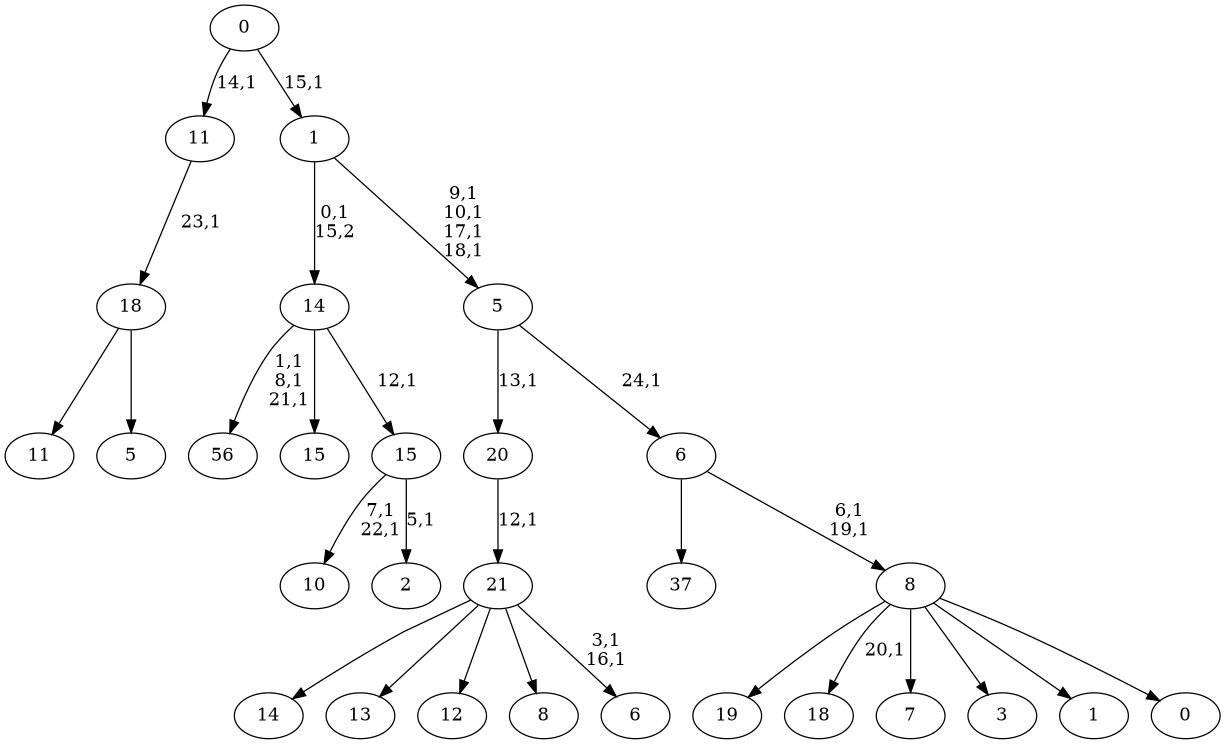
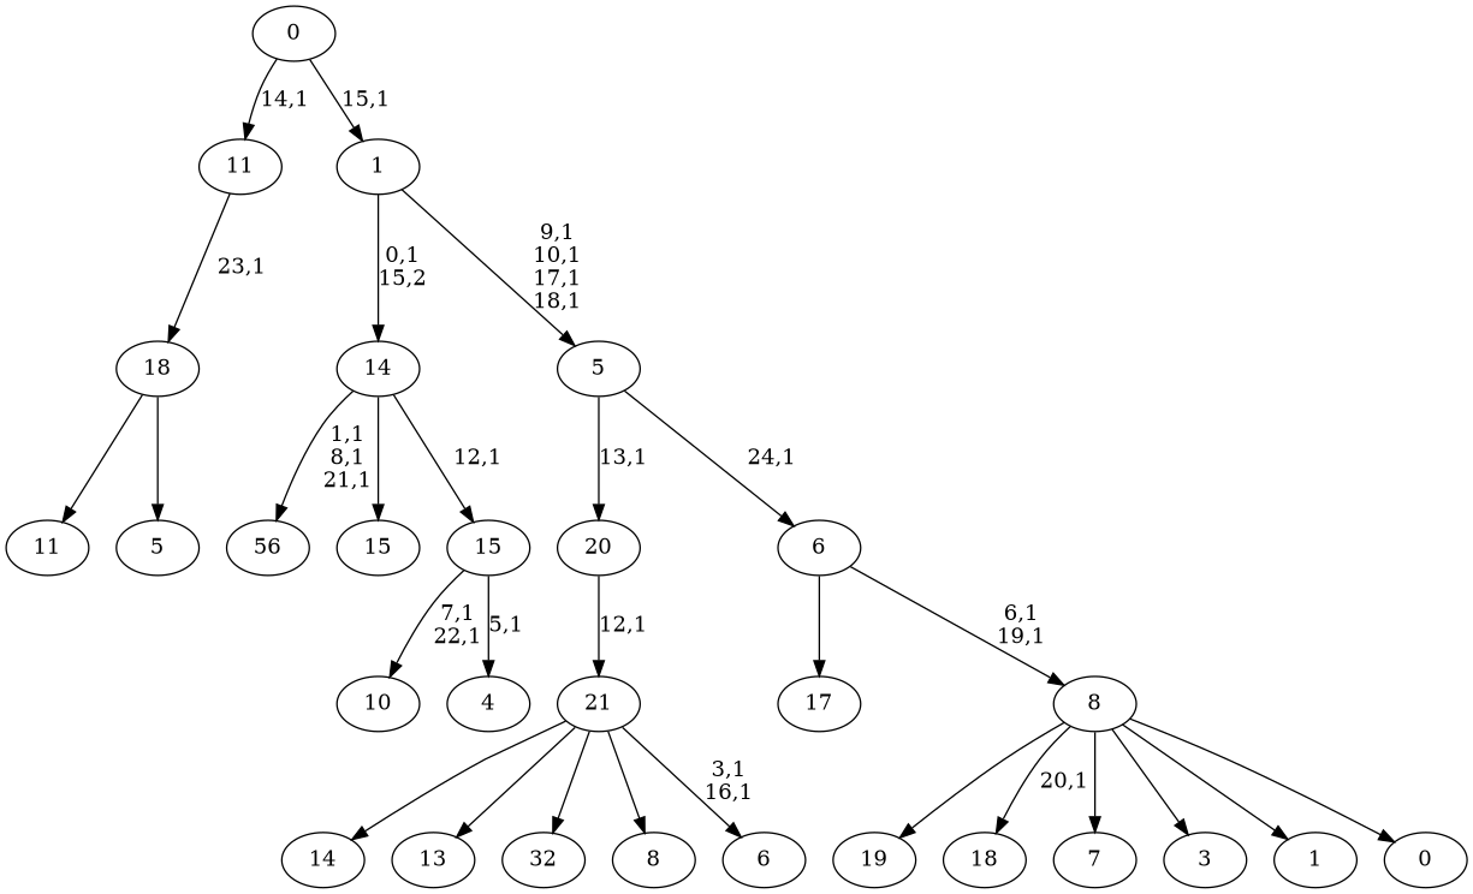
  digraph {
    n1 [label=19]
    n2 [label=18]
-   n3 [label=37]
+   n3 [label=17]
    n4 [label=56]
    n5 [label=15]
    n6 [label=14]
    n7 [label=13]
-   n8 [label=12]
+   n8 [label=32]
    n9 [label=11]
    n10 [label=10]
    n11 [label=8]
    n12 [label=7]
    n13 [label=6]
    21
    20
    n16 [label=5]
    18
-   n18 [label=2]
+   n18 [label=4]
    15
    14
    n21 [label=3]
    11
    n23 [label=1]
    n24 [label=0]
    8
    6
    5
    1
    0
    21 -> n6
    21 -> n7
    21 -> n8
    21 -> n11
    21 -> n13 [label="3,1\n16,1"]
    20 -> 21 [label="12,1"]
    18 -> n9
    18 -> n16
    15 -> n10 [label="7,1\n22,1"]
    15 -> n18 [label="5,1"]
    14 -> n4 [label="1,1\n8,1\n21,1"]
    14 -> n5
    14 -> 15 [label="12,1"]
    11 -> 18 [label="23,1"]
    8 -> n1
    8 -> n2 [label="20,1"]
    8 -> n12
    8 -> n21
    8 -> n23
    8 -> n24
    6 -> n3
    6 -> 8 [label="6,1\n19,1"]
    5 -> 20 [label="13,1"]
    5 -> 6 [label="24,1"]
    1 -> 14 [label="0,1\n15,2"]
    1 -> 5 [label="9,1\n10,1\n17,1\n18,1"]
    0 -> 11 [label="14,1"]
    0 -> 1 [label="15,1"]
  }
